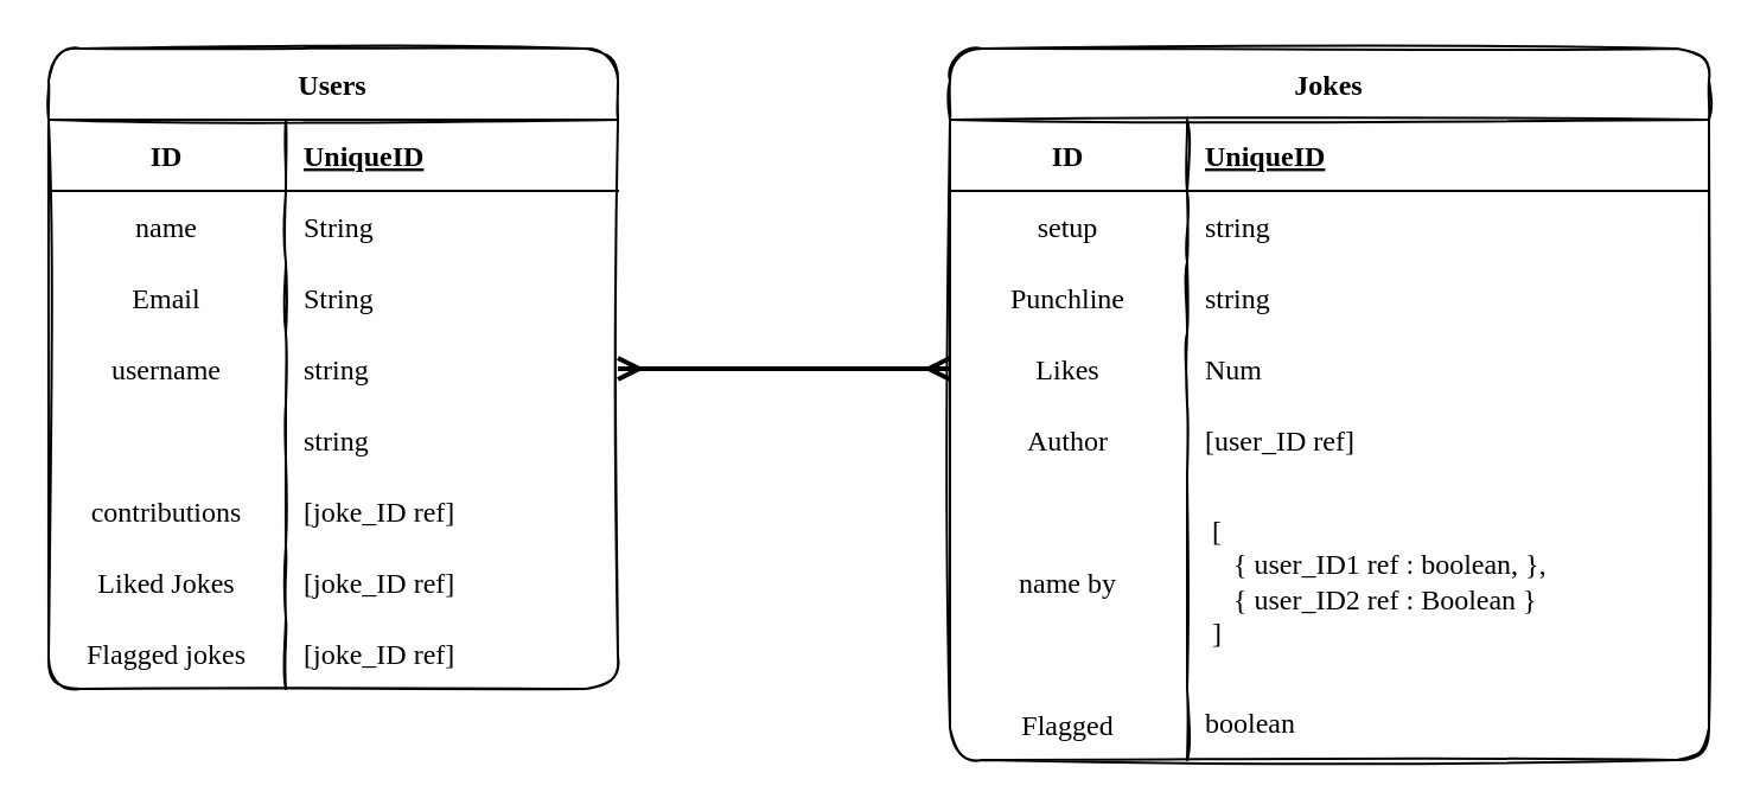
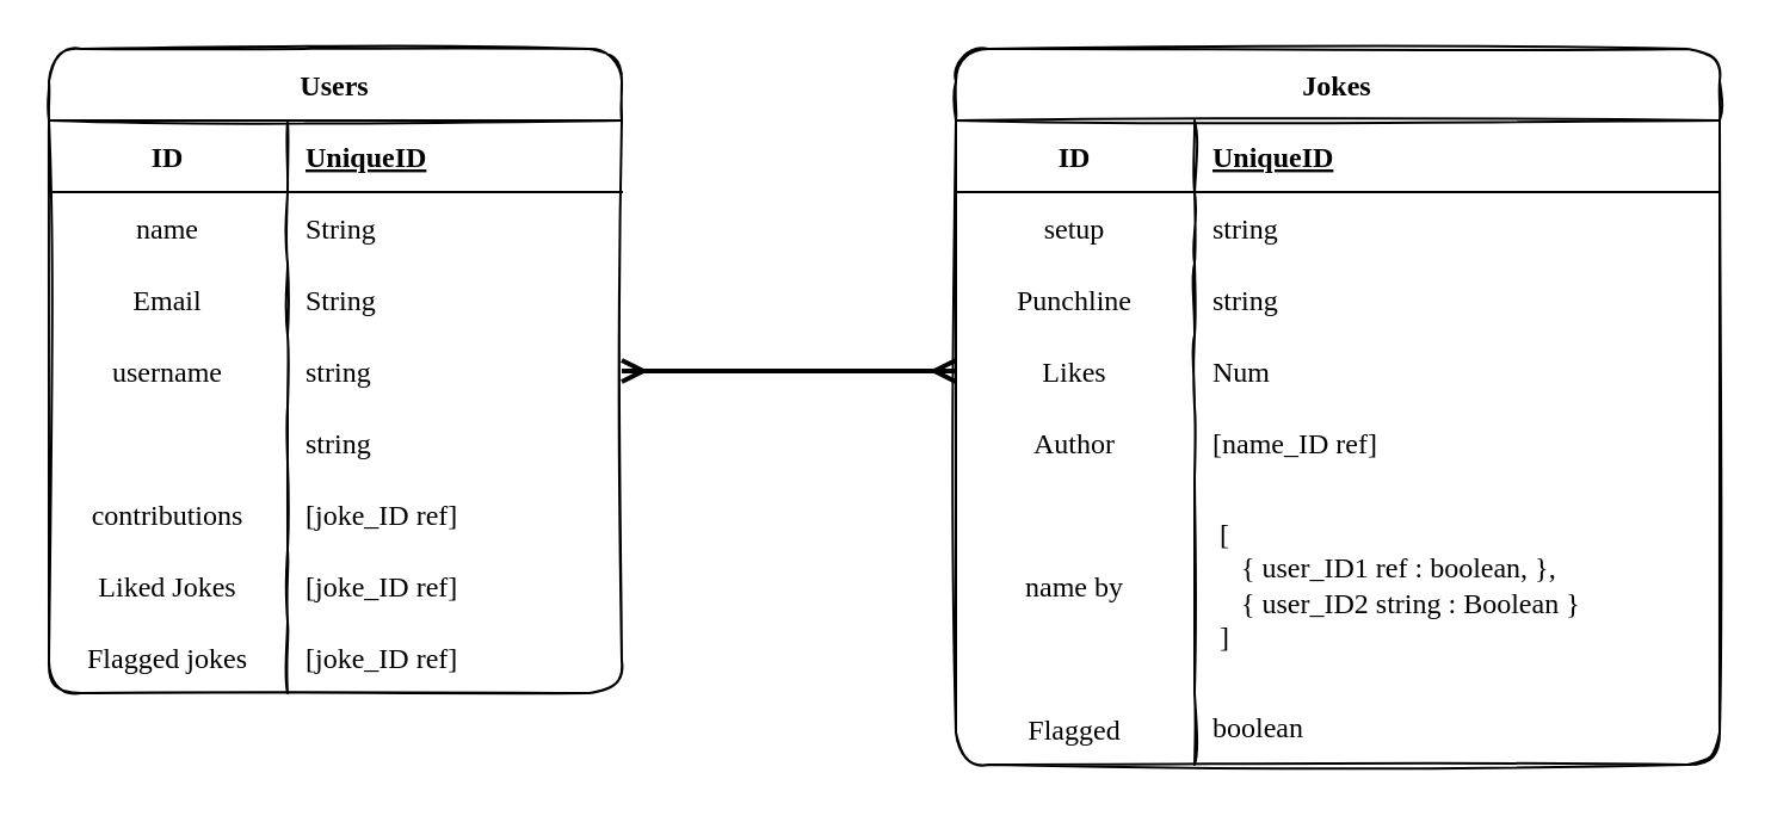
  <mxCell id="0" />
  <mxCell id="1" parent="0" />
  <mxCell id="2" value="" style="edgeStyle=entityRelationEdgeStyle;endArrow=ERmany;startArrow=ERmany;endFill=0;startFill=0;fontFamily=Permanent Marker;fontSource=https%3A%2F%2Ffonts.googleapis.com%2Fcss%3Ffamily%3DPermanent%2BMarker;exitX=1;exitY=0.5;exitDx=0;exitDy=0;entryX=0;entryY=0.5;entryDx=0;entryDy=0;strokeWidth=2;" parent="1" source="13" target="37" edge="1"><mxGeometry width="100" height="100" relative="1" as="geometry"><mxPoint x="310" y="70" as="sourcePoint" /><mxPoint x="390" y="85" as="targetPoint" /></mxGeometry></mxCell>
  <mxCell id="3" value="Users" style="shape=table;startSize=30;container=1;collapsible=1;childLayout=tableLayout;fixedRows=1;rowLines=0;fontStyle=1;align=center;resizeLast=1;rounded=1;sketch=1;fontFamily=Permanent Marker;fontSource=https%3A%2F%2Ffonts.googleapis.com%2Fcss%3Ffamily%3DPermanent%2BMarker;" parent="1" vertex="1"><mxGeometry x="20" y="20" width="240" height="270" as="geometry" /></mxCell>
  <mxCell id="4" value="" style="shape=partialRectangle;collapsible=0;dropTarget=0;pointerEvents=0;fillColor=none;top=0;left=0;bottom=1;right=0;points=[[0,0.5],[1,0.5]];portConstraint=eastwest;fontFamily=Permanent Marker;fontSource=https%3A%2F%2Ffonts.googleapis.com%2Fcss%3Ffamily%3DPermanent%2BMarker;" parent="3" vertex="1"><mxGeometry y="30" width="240" height="30" as="geometry" /></mxCell>
  <mxCell id="5" value="ID" style="shape=partialRectangle;connectable=0;fillColor=none;top=0;left=0;bottom=0;right=0;fontStyle=1;overflow=hidden;fontFamily=Permanent Marker;fontSource=https%3A%2F%2Ffonts.googleapis.com%2Fcss%3Ffamily%3DPermanent%2BMarker;" parent="4" vertex="1"><mxGeometry width="100" height="30" as="geometry"><mxRectangle width="100" height="30" as="alternateBounds" /></mxGeometry></mxCell>
  <mxCell id="6" value="UniqueID" style="shape=partialRectangle;connectable=0;fillColor=none;top=0;left=0;bottom=0;right=0;align=left;spacingLeft=6;fontStyle=5;overflow=hidden;fontFamily=Permanent Marker;fontSource=https%3A%2F%2Ffonts.googleapis.com%2Fcss%3Ffamily%3DPermanent%2BMarker;" parent="4" vertex="1"><mxGeometry x="100" width="140" height="30" as="geometry"><mxRectangle width="140" height="30" as="alternateBounds" /></mxGeometry></mxCell>
  <mxCell id="7" style="shape=partialRectangle;collapsible=0;dropTarget=0;pointerEvents=0;fillColor=none;top=0;left=0;bottom=0;right=0;points=[[0,0.5],[1,0.5]];portConstraint=eastwest;fontFamily=Permanent Marker;fontSource=https%3A%2F%2Ffonts.googleapis.com%2Fcss%3Ffamily%3DPermanent%2BMarker;" vertex="1" parent="3"><mxGeometry y="60" width="240" height="30" as="geometry" /></mxCell>
  <mxCell id="8" value="name" style="shape=partialRectangle;connectable=0;fillColor=none;top=0;left=0;bottom=0;right=0;editable=1;overflow=hidden;fontFamily=Permanent Marker;fontSource=https%3A%2F%2Ffonts.googleapis.com%2Fcss%3Ffamily%3DPermanent%2BMarker;" vertex="1" parent="7"><mxGeometry width="100" height="30" as="geometry"><mxRectangle width="100" height="30" as="alternateBounds" /></mxGeometry></mxCell>
  <mxCell id="9" value="String" style="shape=partialRectangle;connectable=0;fillColor=none;top=0;left=0;bottom=0;right=0;align=left;spacingLeft=6;overflow=hidden;fontFamily=Permanent Marker;fontSource=https%3A%2F%2Ffonts.googleapis.com%2Fcss%3Ffamily%3DPermanent%2BMarker;" vertex="1" parent="7"><mxGeometry x="100" width="140" height="30" as="geometry"><mxRectangle width="140" height="30" as="alternateBounds" /></mxGeometry></mxCell>
  <mxCell id="10" style="shape=partialRectangle;collapsible=0;dropTarget=0;pointerEvents=0;fillColor=none;top=0;left=0;bottom=0;right=0;points=[[0,0.5],[1,0.5]];portConstraint=eastwest;fontFamily=Permanent Marker;fontSource=https%3A%2F%2Ffonts.googleapis.com%2Fcss%3Ffamily%3DPermanent%2BMarker;" vertex="1" parent="3"><mxGeometry y="90" width="240" height="30" as="geometry" /></mxCell>
  <mxCell id="11" value="Email" style="shape=partialRectangle;connectable=0;fillColor=none;top=0;left=0;bottom=0;right=0;editable=1;overflow=hidden;fontFamily=Permanent Marker;fontSource=https%3A%2F%2Ffonts.googleapis.com%2Fcss%3Ffamily%3DPermanent%2BMarker;" vertex="1" parent="10"><mxGeometry width="100" height="30" as="geometry"><mxRectangle width="100" height="30" as="alternateBounds" /></mxGeometry></mxCell>
  <mxCell id="12" value="String" style="shape=partialRectangle;connectable=0;fillColor=none;top=0;left=0;bottom=0;right=0;align=left;spacingLeft=6;overflow=hidden;fontFamily=Permanent Marker;fontSource=https%3A%2F%2Ffonts.googleapis.com%2Fcss%3Ffamily%3DPermanent%2BMarker;" vertex="1" parent="10"><mxGeometry x="100" width="140" height="30" as="geometry"><mxRectangle width="140" height="30" as="alternateBounds" /></mxGeometry></mxCell>
  <mxCell id="13" value="" style="shape=partialRectangle;collapsible=0;dropTarget=0;pointerEvents=0;fillColor=none;top=0;left=0;bottom=0;right=0;points=[[0,0.5],[1,0.5]];portConstraint=eastwest;fontFamily=Permanent Marker;fontSource=https%3A%2F%2Ffonts.googleapis.com%2Fcss%3Ffamily%3DPermanent%2BMarker;" parent="3" vertex="1"><mxGeometry y="120" width="240" height="30" as="geometry" /></mxCell>
  <mxCell id="14" value="username" style="shape=partialRectangle;connectable=0;fillColor=none;top=0;left=0;bottom=0;right=0;editable=1;overflow=hidden;fontFamily=Permanent Marker;fontSource=https%3A%2F%2Ffonts.googleapis.com%2Fcss%3Ffamily%3DPermanent%2BMarker;" parent="13" vertex="1"><mxGeometry width="100" height="30" as="geometry"><mxRectangle width="100" height="30" as="alternateBounds" /></mxGeometry></mxCell>
  <mxCell id="15" value="string" style="shape=partialRectangle;connectable=0;fillColor=none;top=0;left=0;bottom=0;right=0;align=left;spacingLeft=6;overflow=hidden;fontFamily=Permanent Marker;fontSource=https%3A%2F%2Ffonts.googleapis.com%2Fcss%3Ffamily%3DPermanent%2BMarker;" parent="13" vertex="1"><mxGeometry x="100" width="140" height="30" as="geometry"><mxRectangle width="140" height="30" as="alternateBounds" /></mxGeometry></mxCell>
  <mxCell id="16" value="" style="shape=partialRectangle;collapsible=0;dropTarget=0;pointerEvents=0;fillColor=none;top=0;left=0;bottom=0;right=0;points=[[0,0.5],[1,0.5]];portConstraint=eastwest;fontFamily=Permanent Marker;fontSource=https%3A%2F%2Ffonts.googleapis.com%2Fcss%3Ffamily%3DPermanent%2BMarker;" parent="3" vertex="1"><mxGeometry y="150" width="240" height="30" as="geometry" /></mxCell>
  <mxCell id="17" value="string" style="shape=partialRectangle;connectable=0;fillColor=none;top=0;left=0;bottom=0;right=0;align=left;spacingLeft=6;overflow=hidden;fontFamily=Permanent Marker;fontSource=https%3A%2F%2Ffonts.googleapis.com%2Fcss%3Ffamily%3DPermanent%2BMarker;" parent="16" vertex="1"><mxGeometry x="100" width="140" height="30" as="geometry"><mxRectangle width="140" height="30" as="alternateBounds" /></mxGeometry></mxCell>
  <mxCell id="18" value="" style="shape=partialRectangle;collapsible=0;dropTarget=0;pointerEvents=0;fillColor=none;top=0;left=0;bottom=0;right=0;points=[[0,0.5],[1,0.5]];portConstraint=eastwest;fontFamily=Permanent Marker;fontSource=https%3A%2F%2Ffonts.googleapis.com%2Fcss%3Ffamily%3DPermanent%2BMarker;" parent="3" vertex="1"><mxGeometry y="180" width="240" height="30" as="geometry" /></mxCell>
  <mxCell id="19" value="contributions" style="shape=partialRectangle;connectable=0;fillColor=none;top=0;left=0;bottom=0;right=0;editable=1;overflow=hidden;fontFamily=Permanent Marker;fontSource=https%3A%2F%2Ffonts.googleapis.com%2Fcss%3Ffamily%3DPermanent%2BMarker;" parent="18" vertex="1"><mxGeometry width="100" height="30" as="geometry"><mxRectangle width="100" height="30" as="alternateBounds" /></mxGeometry></mxCell>
  <mxCell id="20" value="[joke_ID ref]" style="shape=partialRectangle;connectable=0;fillColor=none;top=0;left=0;bottom=0;right=0;align=left;spacingLeft=6;overflow=hidden;fontFamily=Permanent Marker;fontSource=https%3A%2F%2Ffonts.googleapis.com%2Fcss%3Ffamily%3DPermanent%2BMarker;" parent="18" vertex="1"><mxGeometry x="100" width="140" height="30" as="geometry"><mxRectangle width="140" height="30" as="alternateBounds" /></mxGeometry></mxCell>
  <mxCell id="21" style="shape=partialRectangle;collapsible=0;dropTarget=0;pointerEvents=0;fillColor=none;top=0;left=0;bottom=0;right=0;points=[[0,0.5],[1,0.5]];portConstraint=eastwest;fontFamily=Permanent Marker;fontSource=https%3A%2F%2Ffonts.googleapis.com%2Fcss%3Ffamily%3DPermanent%2BMarker;" parent="3" vertex="1"><mxGeometry y="210" width="240" height="30" as="geometry" /></mxCell>
  <mxCell id="22" value="Liked Jokes" style="shape=partialRectangle;connectable=0;fillColor=none;top=0;left=0;bottom=0;right=0;editable=1;overflow=hidden;fontFamily=Permanent Marker;fontSource=https%3A%2F%2Ffonts.googleapis.com%2Fcss%3Ffamily%3DPermanent%2BMarker;" parent="21" vertex="1"><mxGeometry width="100" height="30" as="geometry"><mxRectangle width="100" height="30" as="alternateBounds" /></mxGeometry></mxCell>
  <mxCell id="23" value="[joke_ID ref]" style="shape=partialRectangle;connectable=0;fillColor=none;top=0;left=0;bottom=0;right=0;align=left;spacingLeft=6;overflow=hidden;fontFamily=Permanent Marker;fontSource=https%3A%2F%2Ffonts.googleapis.com%2Fcss%3Ffamily%3DPermanent%2BMarker;" parent="21" vertex="1"><mxGeometry x="100" width="140" height="30" as="geometry"><mxRectangle width="140" height="30" as="alternateBounds" /></mxGeometry></mxCell>
  <mxCell id="24" style="shape=partialRectangle;collapsible=0;dropTarget=0;pointerEvents=0;fillColor=none;top=0;left=0;bottom=0;right=0;points=[[0,0.5],[1,0.5]];portConstraint=eastwest;fontFamily=Permanent Marker;fontSource=https%3A%2F%2Ffonts.googleapis.com%2Fcss%3Ffamily%3DPermanent%2BMarker;" parent="3" vertex="1"><mxGeometry y="240" width="240" height="30" as="geometry" /></mxCell>
  <mxCell id="25" value="Flagged jokes" style="shape=partialRectangle;connectable=0;fillColor=none;top=0;left=0;bottom=0;right=0;editable=1;overflow=hidden;fontFamily=Permanent Marker;fontSource=https%3A%2F%2Ffonts.googleapis.com%2Fcss%3Ffamily%3DPermanent%2BMarker;" parent="24" vertex="1"><mxGeometry width="100" height="30" as="geometry"><mxRectangle width="100" height="30" as="alternateBounds" /></mxGeometry></mxCell>
  <mxCell id="26" value="[joke_ID ref]" style="shape=partialRectangle;connectable=0;fillColor=none;top=0;left=0;bottom=0;right=0;align=left;spacingLeft=6;overflow=hidden;fontFamily=Permanent Marker;fontSource=https%3A%2F%2Ffonts.googleapis.com%2Fcss%3Ffamily%3DPermanent%2BMarker;" parent="24" vertex="1"><mxGeometry x="100" width="140" height="30" as="geometry"><mxRectangle width="140" height="30" as="alternateBounds" /></mxGeometry></mxCell>
  <mxCell id="27" value="Jokes" style="shape=table;startSize=30;container=1;collapsible=1;childLayout=tableLayout;fixedRows=1;rowLines=0;fontStyle=1;align=center;resizeLast=1;rounded=1;sketch=1;fontFamily=Permanent Marker;fontSource=https%3A%2F%2Ffonts.googleapis.com%2Fcss%3Ffamily%3DPermanent%2BMarker;" parent="1" vertex="1"><mxGeometry x="400" y="20" width="320" height="300" as="geometry" /></mxCell>
  <mxCell id="28" value="" style="shape=partialRectangle;collapsible=0;dropTarget=0;pointerEvents=0;fillColor=none;top=0;left=0;bottom=1;right=0;points=[[0,0.5],[1,0.5]];portConstraint=eastwest;fontFamily=Permanent Marker;fontSource=https%3A%2F%2Ffonts.googleapis.com%2Fcss%3Ffamily%3DPermanent%2BMarker;" parent="27" vertex="1"><mxGeometry y="30" width="320" height="30" as="geometry" /></mxCell>
  <mxCell id="29" value="ID" style="shape=partialRectangle;connectable=0;fillColor=none;top=0;left=0;bottom=0;right=0;fontStyle=1;overflow=hidden;fontFamily=Permanent Marker;fontSource=https%3A%2F%2Ffonts.googleapis.com%2Fcss%3Ffamily%3DPermanent%2BMarker;" parent="28" vertex="1"><mxGeometry width="100" height="30" as="geometry"><mxRectangle width="100" height="30" as="alternateBounds" /></mxGeometry></mxCell>
  <mxCell id="30" value="UniqueID" style="shape=partialRectangle;connectable=0;fillColor=none;top=0;left=0;bottom=0;right=0;align=left;spacingLeft=6;fontStyle=5;overflow=hidden;fontFamily=Permanent Marker;fontSource=https%3A%2F%2Ffonts.googleapis.com%2Fcss%3Ffamily%3DPermanent%2BMarker;" parent="28" vertex="1"><mxGeometry x="100" width="220" height="30" as="geometry"><mxRectangle width="220" height="30" as="alternateBounds" /></mxGeometry></mxCell>
  <mxCell id="31" value="" style="shape=partialRectangle;collapsible=0;dropTarget=0;pointerEvents=0;fillColor=none;top=0;left=0;bottom=0;right=0;points=[[0,0.5],[1,0.5]];portConstraint=eastwest;fontFamily=Permanent Marker;fontSource=https%3A%2F%2Ffonts.googleapis.com%2Fcss%3Ffamily%3DPermanent%2BMarker;" parent="27" vertex="1"><mxGeometry y="60" width="320" height="30" as="geometry" /></mxCell>
  <mxCell id="32" value="setup" style="shape=partialRectangle;connectable=0;fillColor=none;top=0;left=0;bottom=0;right=0;editable=1;overflow=hidden;fontFamily=Permanent Marker;fontSource=https%3A%2F%2Ffonts.googleapis.com%2Fcss%3Ffamily%3DPermanent%2BMarker;" parent="31" vertex="1"><mxGeometry width="100" height="30" as="geometry"><mxRectangle width="100" height="30" as="alternateBounds" /></mxGeometry></mxCell>
  <mxCell id="33" value="string" style="shape=partialRectangle;connectable=0;fillColor=none;top=0;left=0;bottom=0;right=0;align=left;spacingLeft=6;overflow=hidden;fontFamily=Permanent Marker;fontSource=https%3A%2F%2Ffonts.googleapis.com%2Fcss%3Ffamily%3DPermanent%2BMarker;" parent="31" vertex="1"><mxGeometry x="100" width="220" height="30" as="geometry"><mxRectangle width="220" height="30" as="alternateBounds" /></mxGeometry></mxCell>
  <mxCell id="34" value="" style="shape=partialRectangle;collapsible=0;dropTarget=0;pointerEvents=0;fillColor=none;top=0;left=0;bottom=0;right=0;points=[[0,0.5],[1,0.5]];portConstraint=eastwest;fontFamily=Permanent Marker;fontSource=https%3A%2F%2Ffonts.googleapis.com%2Fcss%3Ffamily%3DPermanent%2BMarker;" parent="27" vertex="1"><mxGeometry y="90" width="320" height="30" as="geometry" /></mxCell>
  <mxCell id="35" value="Punchline" style="shape=partialRectangle;connectable=0;fillColor=none;top=0;left=0;bottom=0;right=0;editable=1;overflow=hidden;fontFamily=Permanent Marker;fontSource=https%3A%2F%2Ffonts.googleapis.com%2Fcss%3Ffamily%3DPermanent%2BMarker;" parent="34" vertex="1"><mxGeometry width="100" height="30" as="geometry"><mxRectangle width="100" height="30" as="alternateBounds" /></mxGeometry></mxCell>
  <mxCell id="36" value="string" style="shape=partialRectangle;connectable=0;fillColor=none;top=0;left=0;bottom=0;right=0;align=left;spacingLeft=6;overflow=hidden;fontFamily=Permanent Marker;fontSource=https%3A%2F%2Ffonts.googleapis.com%2Fcss%3Ffamily%3DPermanent%2BMarker;" parent="34" vertex="1"><mxGeometry x="100" width="220" height="30" as="geometry"><mxRectangle width="220" height="30" as="alternateBounds" /></mxGeometry></mxCell>
  <mxCell id="37" value="" style="shape=partialRectangle;collapsible=0;dropTarget=0;pointerEvents=0;fillColor=none;top=0;left=0;bottom=0;right=0;points=[[0,0.5],[1,0.5]];portConstraint=eastwest;fontFamily=Permanent Marker;fontSource=https%3A%2F%2Ffonts.googleapis.com%2Fcss%3Ffamily%3DPermanent%2BMarker;" parent="27" vertex="1"><mxGeometry y="120" width="320" height="30" as="geometry" /></mxCell>
  <mxCell id="38" value="Likes" style="shape=partialRectangle;connectable=0;fillColor=none;top=0;left=0;bottom=0;right=0;editable=1;overflow=hidden;fontFamily=Permanent Marker;fontSource=https%3A%2F%2Ffonts.googleapis.com%2Fcss%3Ffamily%3DPermanent%2BMarker;" parent="37" vertex="1"><mxGeometry width="100" height="30" as="geometry"><mxRectangle width="100" height="30" as="alternateBounds" /></mxGeometry></mxCell>
  <mxCell id="39" value="Num" style="shape=partialRectangle;connectable=0;fillColor=none;top=0;left=0;bottom=0;right=0;align=left;spacingLeft=6;overflow=hidden;fontFamily=Permanent Marker;fontSource=https%3A%2F%2Ffonts.googleapis.com%2Fcss%3Ffamily%3DPermanent%2BMarker;" parent="37" vertex="1"><mxGeometry x="100" width="220" height="30" as="geometry"><mxRectangle width="220" height="30" as="alternateBounds" /></mxGeometry></mxCell>
  <mxCell id="40" style="shape=partialRectangle;collapsible=0;dropTarget=0;pointerEvents=0;fillColor=none;top=0;left=0;bottom=0;right=0;points=[[0,0.5],[1,0.5]];portConstraint=eastwest;fontFamily=Permanent Marker;fontSource=https%3A%2F%2Ffonts.googleapis.com%2Fcss%3Ffamily%3DPermanent%2BMarker;" parent="27" vertex="1"><mxGeometry y="150" width="320" height="30" as="geometry" /></mxCell>
  <mxCell id="41" value="Author" style="shape=partialRectangle;connectable=0;fillColor=none;top=0;left=0;bottom=0;right=0;editable=1;overflow=hidden;fontFamily=Permanent Marker;fontSource=https%3A%2F%2Ffonts.googleapis.com%2Fcss%3Ffamily%3DPermanent%2BMarker;" parent="40" vertex="1"><mxGeometry width="100" height="30" as="geometry"><mxRectangle width="100" height="30" as="alternateBounds" /></mxGeometry></mxCell>
- <mxCell id="42" value="[user_ID ref]" style="shape=partialRectangle;connectable=0;fillColor=none;top=0;left=0;bottom=0;right=0;align=left;spacingLeft=6;overflow=hidden;fontFamily=Permanent Marker;fontSource=https%3A%2F%2Ffonts.googleapis.com%2Fcss%3Ffamily%3DPermanent%2BMarker;" parent="40" vertex="1"><mxGeometry x="100" width="220" height="30" as="geometry"><mxRectangle width="220" height="30" as="alternateBounds" /></mxGeometry></mxCell>
+ <mxCell id="42" value="[name_ID ref]" style="shape=partialRectangle;connectable=0;fillColor=none;top=0;left=0;bottom=0;right=0;align=left;spacingLeft=6;overflow=hidden;fontFamily=Permanent Marker;fontSource=https%3A%2F%2Ffonts.googleapis.com%2Fcss%3Ffamily%3DPermanent%2BMarker;" parent="40" vertex="1"><mxGeometry x="100" width="220" height="30" as="geometry"><mxRectangle width="220" height="30" as="alternateBounds" /></mxGeometry></mxCell>
  <mxCell id="43" style="shape=partialRectangle;collapsible=0;dropTarget=0;pointerEvents=0;fillColor=none;top=0;left=0;bottom=0;right=0;points=[[0,0.5],[1,0.5]];portConstraint=eastwest;fontFamily=Permanent Marker;fontSource=https%3A%2F%2Ffonts.googleapis.com%2Fcss%3Ffamily%3DPermanent%2BMarker;" parent="27" vertex="1"><mxGeometry y="180" width="320" height="90" as="geometry" /></mxCell>
  <mxCell id="44" value="name by" style="shape=partialRectangle;connectable=0;fillColor=none;top=0;left=0;bottom=0;right=0;editable=1;overflow=hidden;fontFamily=Permanent Marker;fontSource=https%3A%2F%2Ffonts.googleapis.com%2Fcss%3Ffamily%3DPermanent%2BMarker;" parent="43" vertex="1"><mxGeometry width="100" height="90" as="geometry"><mxRectangle width="100" height="90" as="alternateBounds" /></mxGeometry></mxCell>
- <mxCell id="45" value=" [ &#10;    { user_ID1 ref : boolean, },&#10;    { user_ID2 ref : Boolean }&#10; ]" style="shape=partialRectangle;connectable=0;fillColor=none;top=0;left=0;bottom=0;right=0;align=left;spacingLeft=6;overflow=hidden;fontFamily=Permanent Marker;fontSource=https%3A%2F%2Ffonts.googleapis.com%2Fcss%3Ffamily%3DPermanent%2BMarker;whiteSpace=wrap;" parent="43" vertex="1"><mxGeometry x="100" width="220" height="90" as="geometry"><mxRectangle width="220" height="90" as="alternateBounds" /></mxGeometry></mxCell>
+ <mxCell id="45" value=" [ &#10;    { user_ID1 ref : boolean, },&#10;    { user_ID2 string : Boolean }&#10; ]" style="shape=partialRectangle;connectable=0;fillColor=none;top=0;left=0;bottom=0;right=0;align=left;spacingLeft=6;overflow=hidden;fontFamily=Permanent Marker;fontSource=https%3A%2F%2Ffonts.googleapis.com%2Fcss%3Ffamily%3DPermanent%2BMarker;whiteSpace=wrap;" parent="43" vertex="1"><mxGeometry x="100" width="220" height="90" as="geometry"><mxRectangle width="220" height="90" as="alternateBounds" /></mxGeometry></mxCell>
  <mxCell id="46" style="shape=partialRectangle;collapsible=0;dropTarget=0;pointerEvents=0;fillColor=none;top=0;left=0;bottom=0;right=0;points=[[0,0.5],[1,0.5]];portConstraint=eastwest;fontFamily=Permanent Marker;fontSource=https%3A%2F%2Ffonts.googleapis.com%2Fcss%3Ffamily%3DPermanent%2BMarker;" parent="27" vertex="1"><mxGeometry y="270" width="320" height="30" as="geometry" /></mxCell>
  <mxCell id="47" value="Flagged" style="shape=partialRectangle;connectable=0;fillColor=none;top=0;left=0;bottom=0;right=0;editable=1;overflow=hidden;fontFamily=Permanent Marker;fontSource=https%3A%2F%2Ffonts.googleapis.com%2Fcss%3Ffamily%3DPermanent%2BMarker;" parent="46" vertex="1"><mxGeometry width="100" height="30" as="geometry"><mxRectangle width="100" height="30" as="alternateBounds" /></mxGeometry></mxCell>
  <mxCell id="48" value="boolean" style="shape=partialRectangle;connectable=0;fillColor=none;top=0;left=0;bottom=0;right=0;align=left;spacingLeft=6;overflow=hidden;fontFamily=Permanent Marker;fontSource=https%3A%2F%2Ffonts.googleapis.com%2Fcss%3Ffamily%3DPermanent%2BMarker;whiteSpace=wrap;" parent="46" vertex="1"><mxGeometry x="100" width="220" height="30" as="geometry"><mxRectangle width="220" height="30" as="alternateBounds" /></mxGeometry></mxCell>
